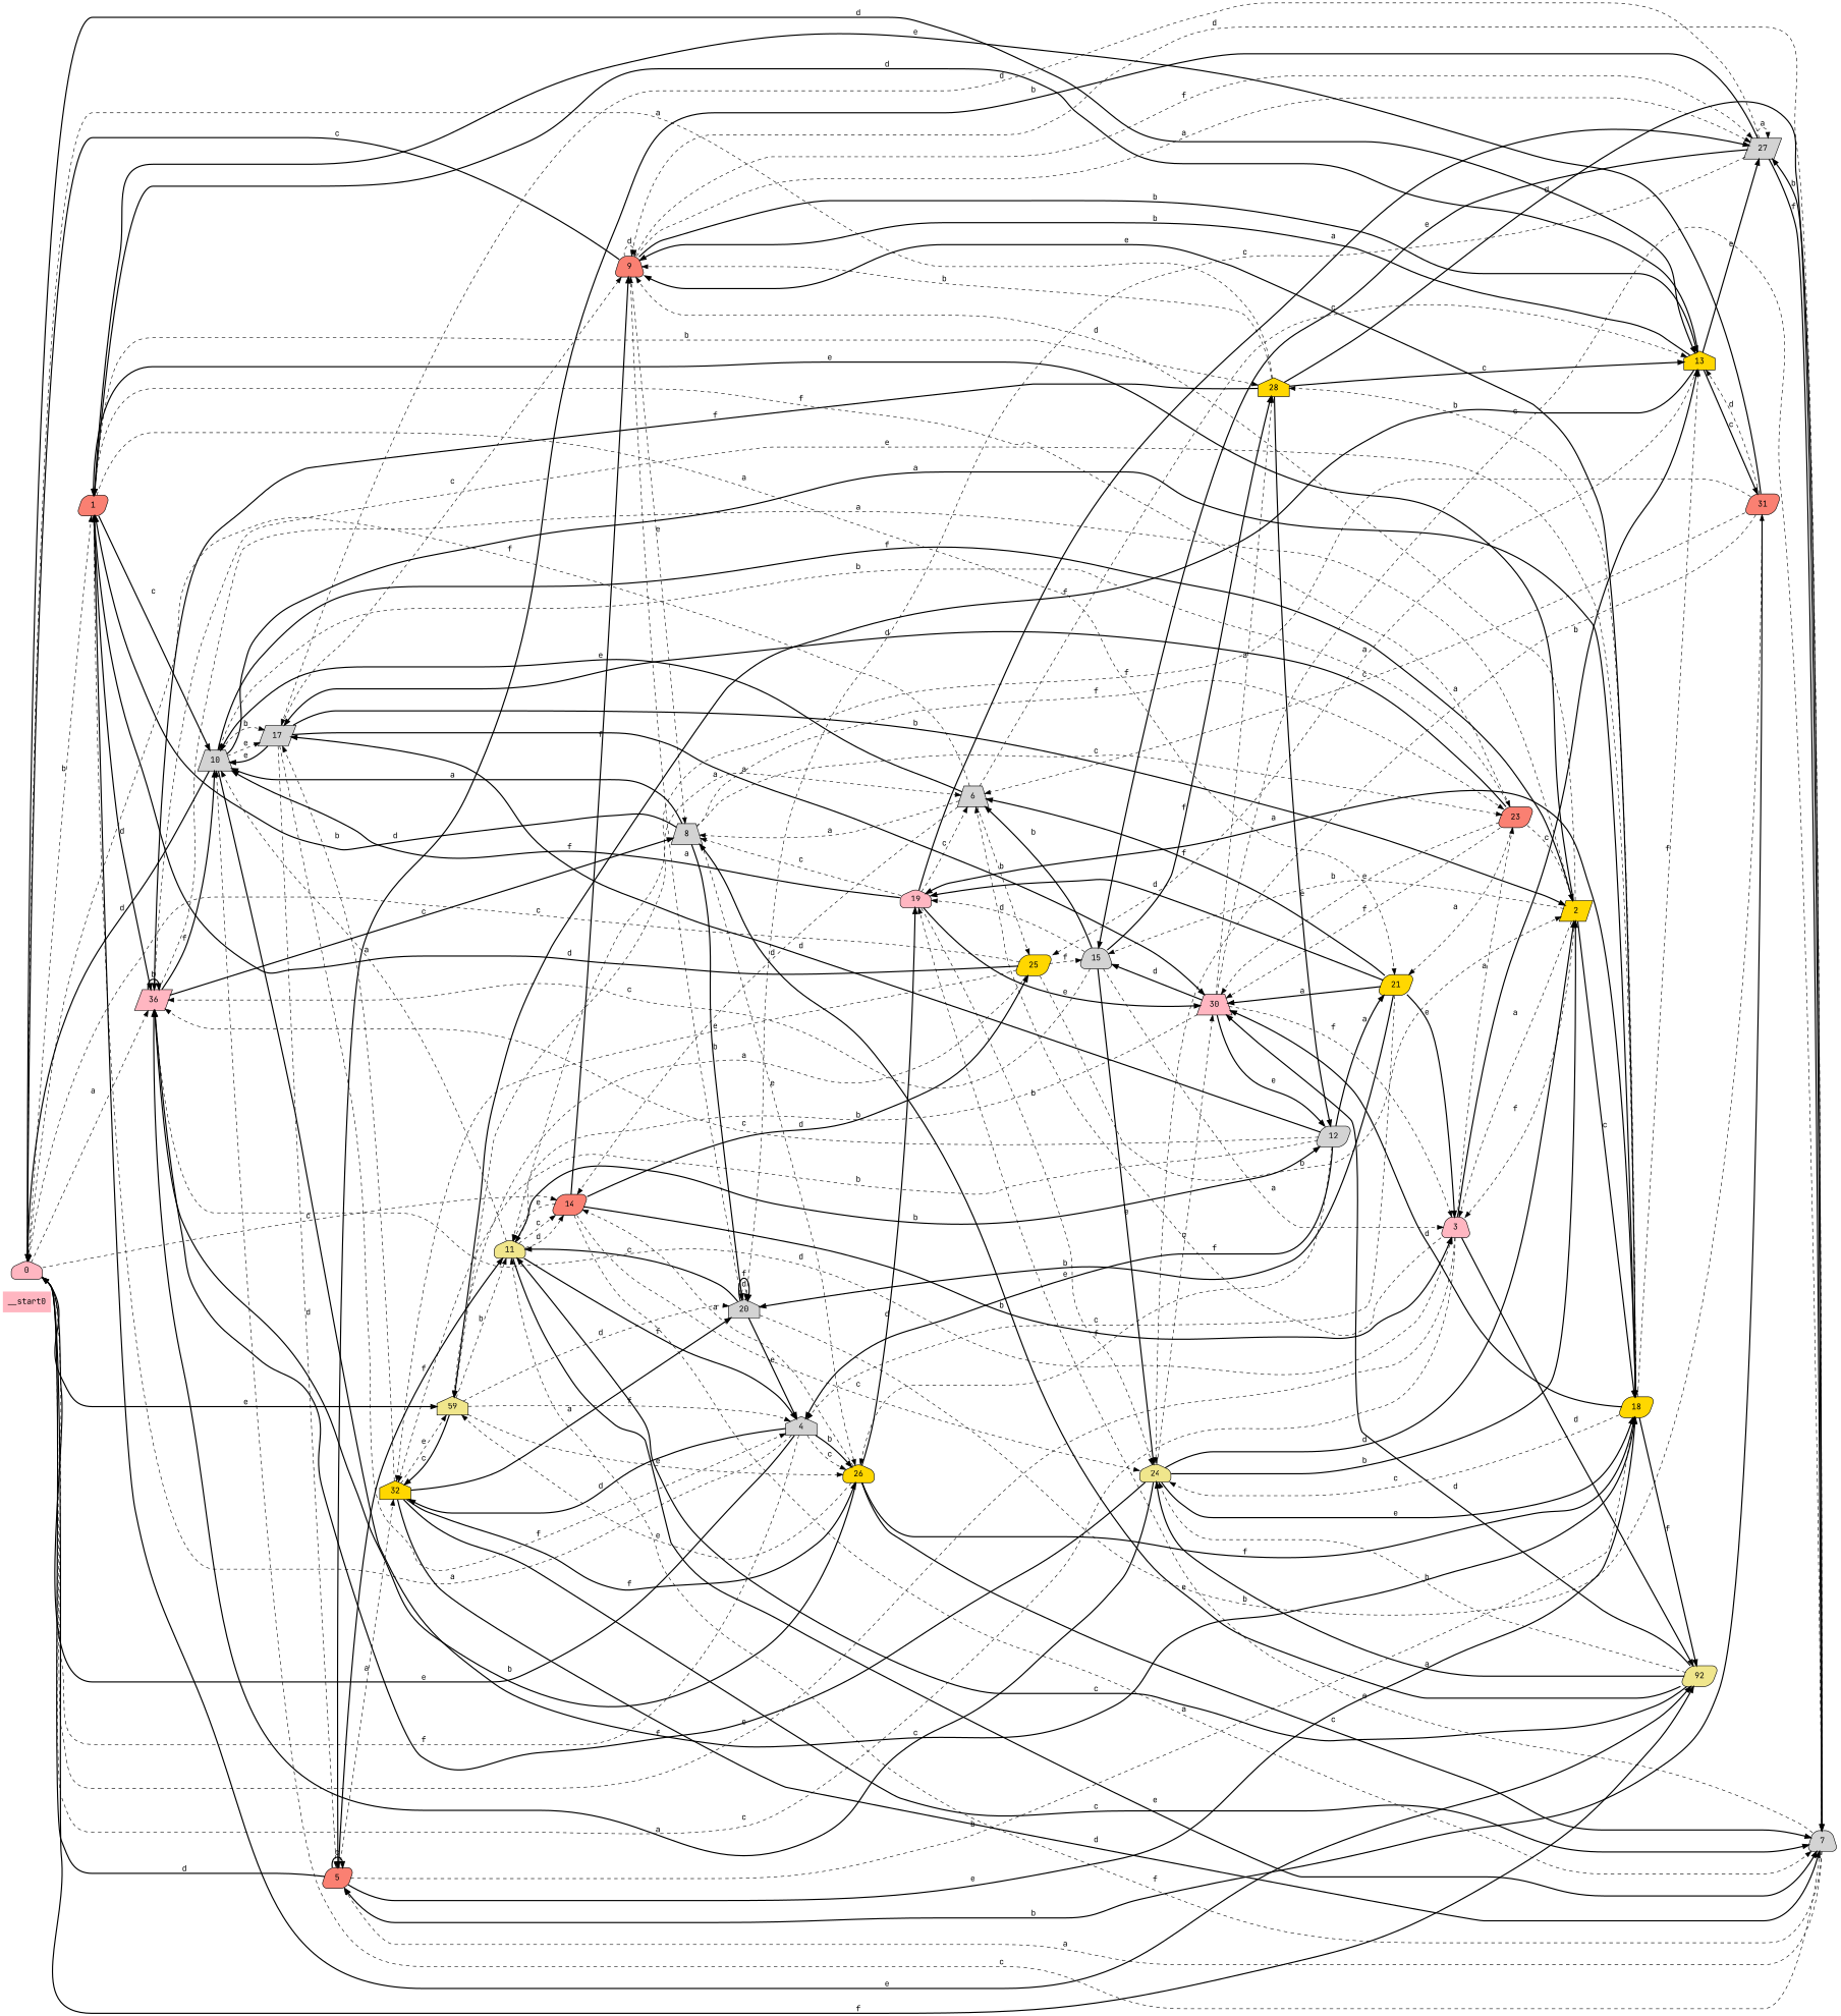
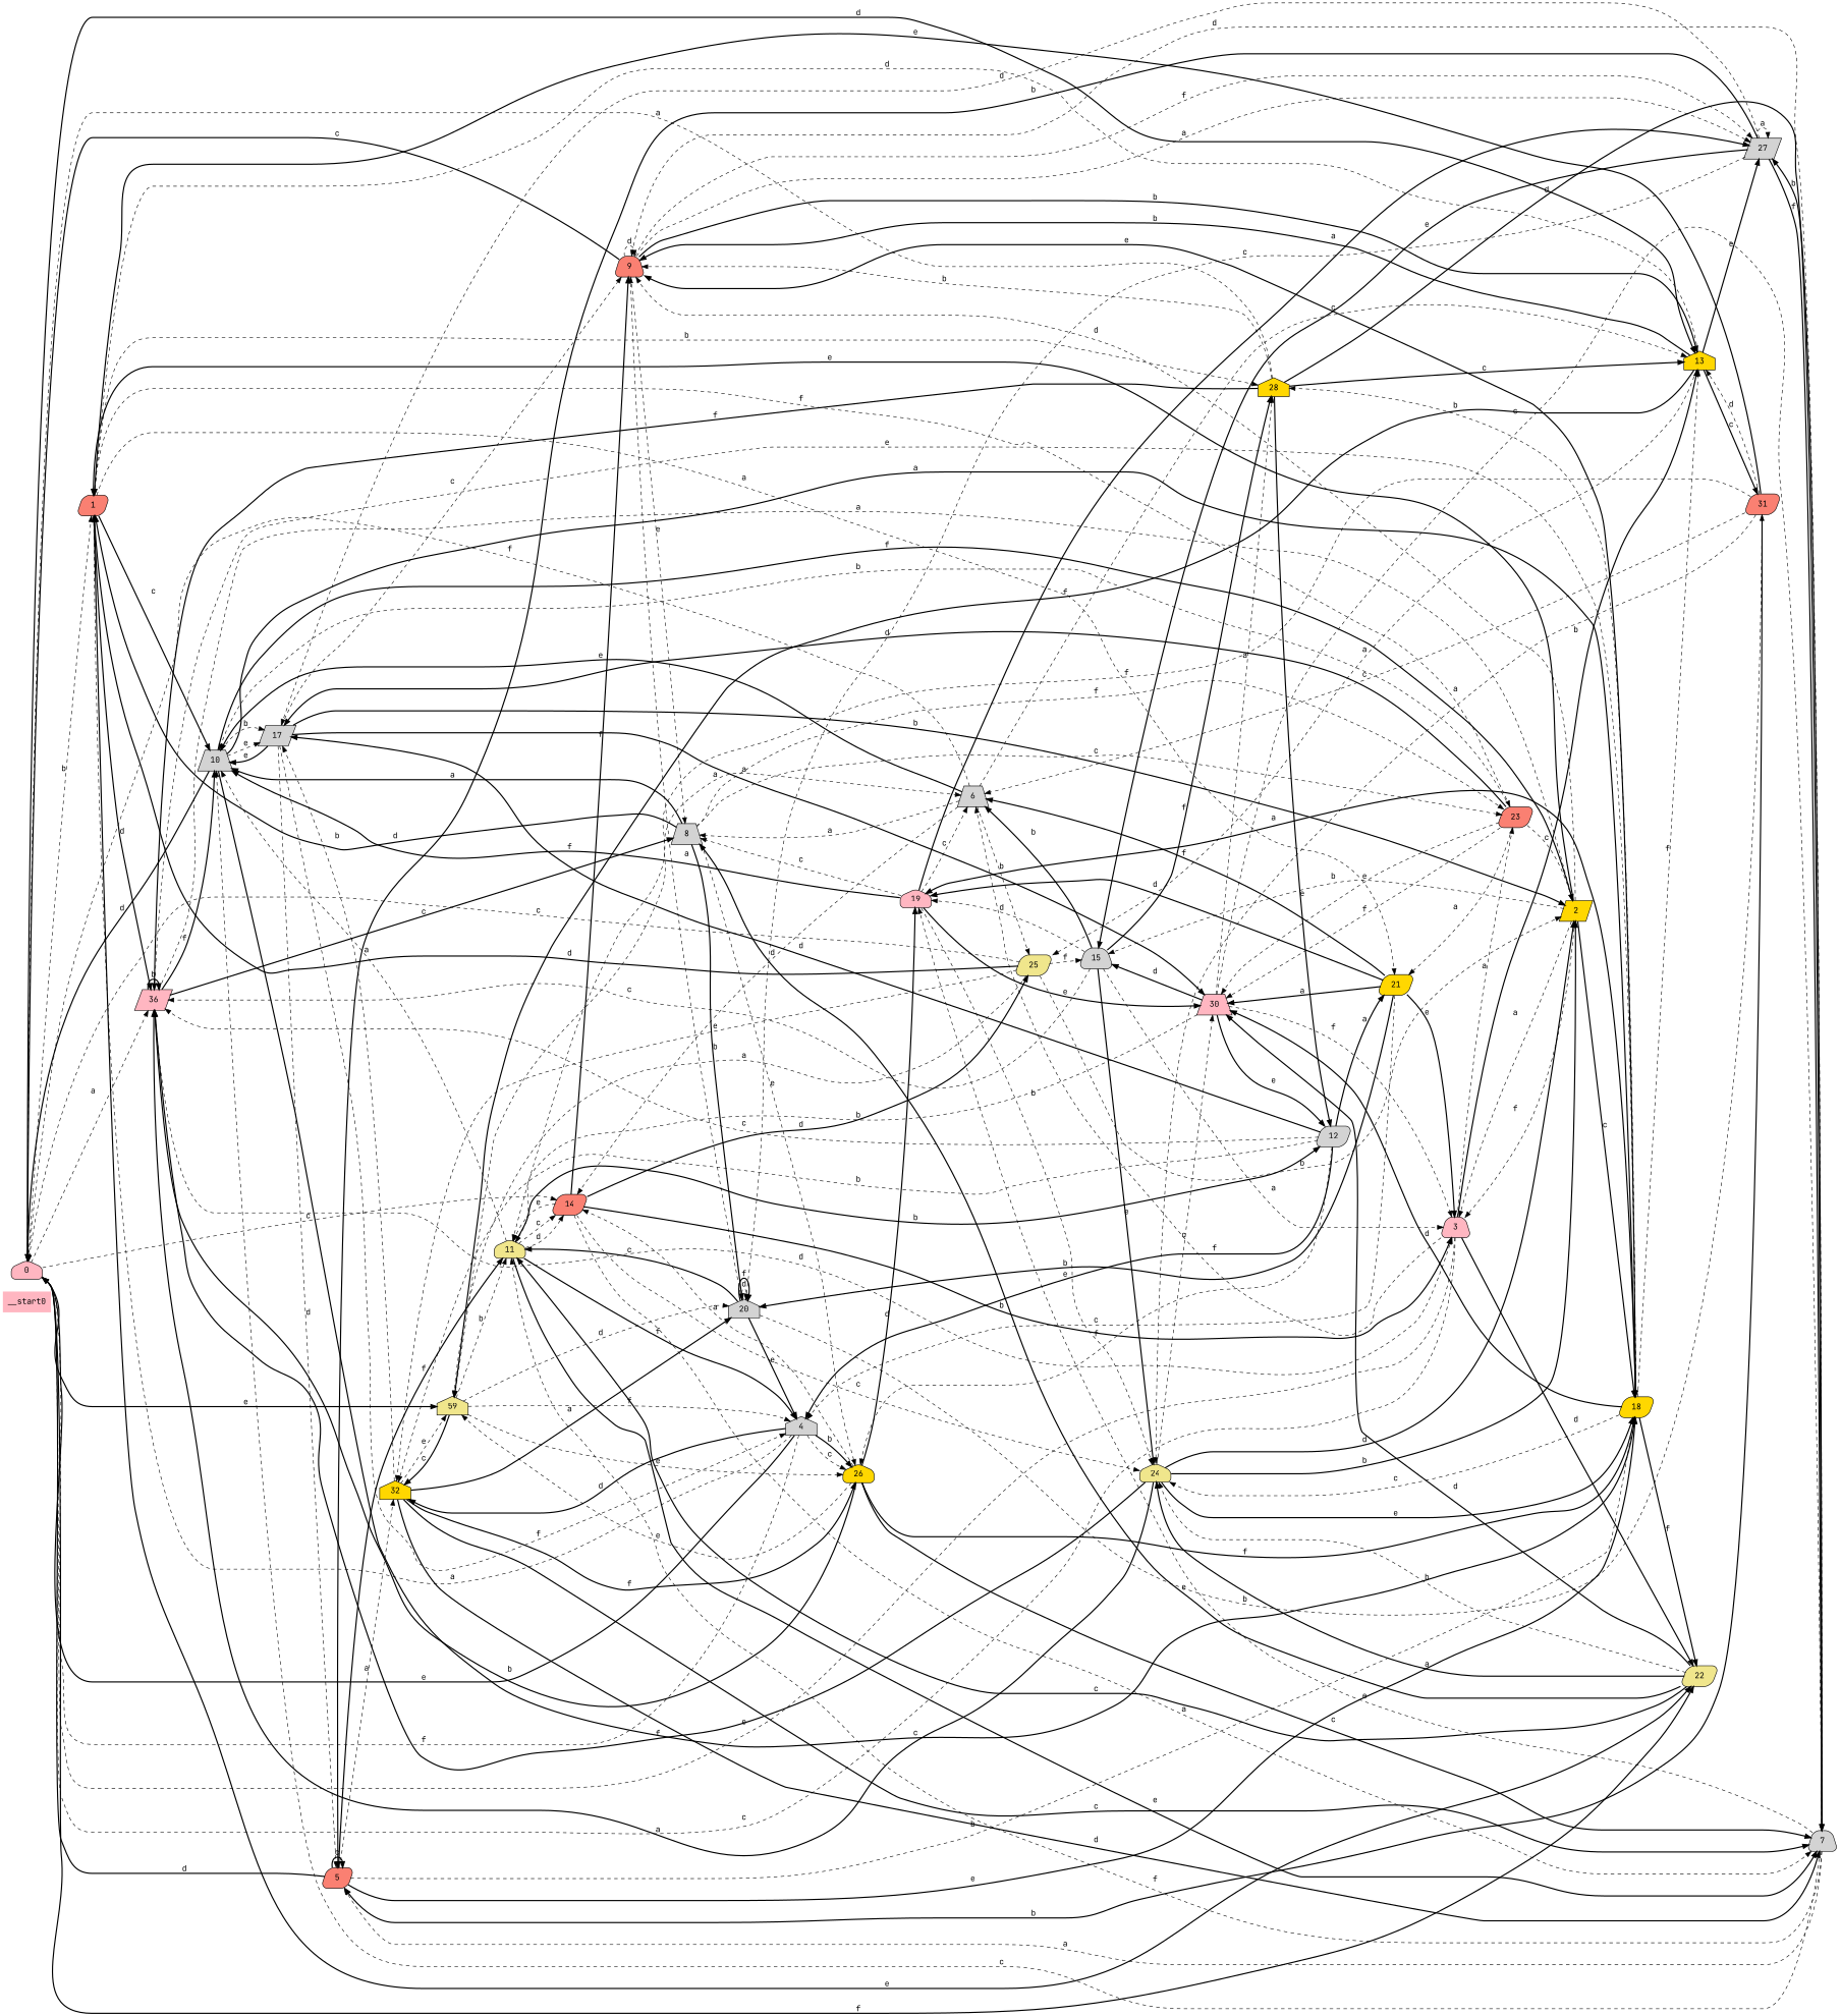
  digraph {
    fontname="JetBrains Mono"
    rankdir=LR
    node [fillcolor=lightgrey fontname="JetBrains Mono" shape=parallelogram style="rounded,filled" color=black]
    edge [fontname="JetBrains Mono" style=dashed]
    __start0 [fillcolor=lightpink shape=none style=filled color=""]
    n2 [fillcolor=lightpink label=0 shape=house]
    n3 [fillcolor=salmon label=1]
    n4 [fillcolor=gold label=13 shape=house style=filled]
    n5 [fillcolor=salmon label=14]
    n6 [fillcolor=lightpink label=36 style=filled]
-   n7 [fillcolor=khaki label=92]
+   n7 [fillcolor=khaki label=22]
    n8 [fillcolor=khaki label=59 shape=house style=filled]
    n9 [label=10 shape=trapezium style=filled]
    n10 [fillcolor=gold label=21]
    n11 [fillcolor=salmon label=23]
    n12 [fillcolor=gold label=28 shape=house style=filled]
    n13 [fillcolor=salmon label=9 shape=trapezium]
-   n14 [fillcolor=gold label=25]
+   n14 [fillcolor=khaki label=25]
    n15 [label=27 style=filled]
    n16 [fillcolor=salmon label=31]
    n17 [fillcolor=lightpink label=3 shape=trapezium]
    n18 [fillcolor=khaki label=11 shape=house]
    n19 [label=7 shape=trapezium]
    n20 [fillcolor=khaki label=24 shape=house]
    n21 [fillcolor=gold label=2 style=filled]
    n22 [fillcolor=gold label=18]
    n23 [label=8 shape=trapezium style=filled]
    n24 [fillcolor=lightpink label=30 shape=trapezium style=filled]
    n25 [label=6 shape=trapezium style=filled]
    n26 [label=4 shape=house style=filled]
    n27 [fillcolor=gold label=26 shape=house]
    n28 [fillcolor=gold label=32 shape=house style=filled]
    n29 [label=20 shape=house style=filled]
    n30 [label=17 style=filled]
    n31 [fillcolor=lightpink label=19 shape=house]
    n32 [label=12]
    n33 [label=15 shape=trapezium]
    n34 [fillcolor=salmon label=5]
    n2 -> n3 [label=b]
    n2 -> n4 [label=d style=bold]
    n2 -> n5 [label=c]
    n2 -> n6 [label=a]
    n2 -> n7 [label=f style=bold]
    n2 -> n8 [label=e style=bold]
    n3 -> n6 [label=d style=bold]
    n3 -> n7 [label=e style=bold]
    n3 -> n9 [label=c style=bold]
    n3 -> n10 [label=a]
    n3 -> n11 [label=f]
    n3 -> n12 [label=b]
-   n4 -> n3 [label=d style=bold]
+   n4 -> n3 [label=d]
    n4 -> n8 [label=f style=bold]
    n4 -> n13 [label=b style=bold]
    n4 -> n14 [label=a]
    n4 -> n15 [label=e style=bold]
    n4 -> n16 [label=c style=bold]
    n5 -> n13 [label=f style=bold]
    n5 -> n14 [label=d style=bold]
    n5 -> n17 [label=b style=bold]
    n5 -> n18 [label=e]
    n5 -> n19 [label=a]
    n5 -> n20 [label=c]
    n6 -> n6 [label=b style=bold]
    n6 -> n9 [label=f style=bold]
    n6 -> n17 [label=d]
    n6 -> n21 [label=a]
    n6 -> n22 [label=e]
    n6 -> n23 [label=c style=bold]
    n7 -> n18 [label=c style=bold]
    n7 -> n20 [label=a style=bold]
    n7 -> n20 [label=b]
    n7 -> n23 [label=e style=bold]
    n7 -> n24 [label=d style=bold]
    n8 -> n18 [label=b]
    n8 -> n25 [label=a]
    n8 -> n26 [label=f]
    n8 -> n27 [label=e]
    n8 -> n28 [label=c style=bold]
    n8 -> n29 [label=d]
    n9 -> n2 [label=d style=bold]
    n9 -> n21 [label=f style=bold]
    n9 -> n22 [label=a style=bold]
    n9 -> n22 [label=c style=bold]
    n9 -> n30 [label=b]
    n9 -> n30 [label=e]
    n10 -> n17 [label=e style=bold]
    n10 -> n24 [label=a style=bold]
    n10 -> n25 [label=f style=bold]
    n10 -> n26 [label=c]
    n10 -> n29 [label=b style=bold]
    n10 -> n31 [label=d style=bold]
    n11 -> n9 [label=b]
    n11 -> n10 [label=a]
    n11 -> n21 [label=c]
    n11 -> n24 [label=e]
    n11 -> n24 [label=f]
    n11 -> n30 [label=d style=bold]
    n12 -> n2 [label=a]
    n12 -> n4 [label=c style=bold]
    n12 -> n6 [label=f style=bold]
    n12 -> n13 [label=b]
    n12 -> n19 [label=d style=bold]
    n12 -> n32 [label=e style=bold]
    n13 -> n2 [label=c style=bold]
    n13 -> n4 [label=b style=bold]
    n13 -> n13 [label=d]
    n13 -> n15 [label=a]
    n13 -> n15 [label=f]
    n13 -> n23 [label=e]
    n14 -> n2 [label=c]
    n14 -> n3 [label=d style=bold]
    n14 -> n8 [label=a]
    n14 -> n21 [label=b]
    n14 -> n28 [label=e]
    n14 -> n33 [label=f]
    n15 -> n15 [label=a]
    n15 -> n19 [label=f style=bold]
    n15 -> n29 [label=c]
    n15 -> n30 [label=d]
    n15 -> n33 [label=e style=bold]
    n15 -> n34 [label=b style=bold]
    n16 -> n3 [label=e style=bold]
    n16 -> n4 [label=d]
    n16 -> n18 [label=f]
    n16 -> n20 [label=a]
    n16 -> n25 [label=c]
    n16 -> n34 [label=b style=bold]
    n17 -> n2 [label=c]
    n17 -> n2 [label=e]
    n17 -> n4 [label=b style=bold]
    n17 -> n7 [label=d style=bold]
    n17 -> n11 [label=a]
    n17 -> n25 [label=f]
    n18 -> n5 [label=c]
    n18 -> n5 [label=d]
    n18 -> n9 [label=a]
    n18 -> n19 [label=e style=bold]
    n18 -> n26 [label=f style=bold]
    n18 -> n32 [label=b style=bold]
    n19 -> n9 [label=c]
    n19 -> n13 [label=d]
    n19 -> n15 [label=b style=bold]
    n19 -> n18 [label=f]
    n19 -> n31 [label=e]
    n19 -> n34 [label=a]
    n20 -> n6 [label=a style=bold]
    n20 -> n6 [label=f style=bold]
    n20 -> n21 [label=b style=bold]
    n20 -> n21 [label=d style=bold]
    n20 -> n22 [label=e style=bold]
    n20 -> n24 [label=c]
    n21 -> n3 [label=e style=bold]
    n21 -> n13 [label=d]
    n21 -> n17 [label=a]
    n21 -> n17 [label=f]
    n21 -> n22 [label=c style=bold]
    n21 -> n33 [label=b]
    n22 -> n4 [label=f]
    n22 -> n7 [label=f style=bold]
    n22 -> n12 [label=b]
    n22 -> n13 [label=e style=bold]
    n22 -> n20 [label=c]
    n22 -> n24 [label=d style=bold]
    n22 -> n31 [label=a style=bold]
    n23 -> n3 [label=d style=bold]
    n23 -> n9 [label=a style=bold]
    n23 -> n11 [label=c]
    n23 -> n11 [label=f]
    n23 -> n27 [label=e]
    n23 -> n29 [label=b style=bold]
    n24 -> n12 [label=a]
    n24 -> n17 [label=f]
    n24 -> n18 [label=b]
    n24 -> n19 [label=c]
    n24 -> n32 [label=e style=bold]
    n24 -> n33 [label=d style=bold]
    n25 -> n2 [label=f]
    n25 -> n4 [label=c]
    n25 -> n5 [label=d]
    n25 -> n9 [label=e style=bold]
    n25 -> n14 [label=b]
    n25 -> n23 [label=a]
    n26 -> n2 [label=e style=bold]
    n26 -> n2 [label=f]
    n26 -> n3 [label=a]
    n26 -> n27 [label=b style=bold]
    n26 -> n27 [label=c]
    n26 -> n28 [label=d style=bold]
    n27 -> n5 [label=a]
    n27 -> n6 [label=b style=bold]
    n27 -> n8 [label=e]
    n27 -> n19 [label=c style=bold]
    n27 -> n22 [label=f style=bold]
    n27 -> n31 [label=d style=bold]
    n28 -> n8 [label=e]
    n28 -> n19 [label=c style=bold]
    n28 -> n19 [label=d style=bold]
    n28 -> n27 [label=f style=bold]
    n28 -> n29 [label=a style=bold]
    n28 -> n30 [label=b]
    n29 -> n13 [label=a]
    n29 -> n16 [label=b]
    n29 -> n18 [label=c style=bold]
    n29 -> n26 [label=e style=bold]
    n29 -> n29 [label=d]
    n29 -> n29 [label=f style=bold]
    n30 -> n9 [label=e style=bold]
    n30 -> n13 [label=c]
    n30 -> n21 [label=b style=bold]
    n30 -> n24 [label=a style=bold]
    n30 -> n26 [label=f]
    n30 -> n34 [label=d]
    n31 -> n9 [label=f style=bold]
    n31 -> n15 [label=a style=bold]
    n31 -> n20 [label=b]
    n31 -> n23 [label=c]
    n31 -> n24 [label=e style=bold]
    n31 -> n25 [label=c]
    n32 -> n6 [label=c]
    n32 -> n10 [label=a style=bold]
    n32 -> n26 [label=e style=bold]
    n32 -> n27 [label=f]
    n32 -> n28 [label=b]
    n32 -> n30 [label=d style=bold]
    n33 -> n6 [label=c]
    n33 -> n12 [label=f style=bold]
    n33 -> n17 [label=a]
    n33 -> n20 [label=e style=bold]
    n33 -> n25 [label=b style=bold]
    n33 -> n31 [label=d]
    n34 -> n2 [label=d style=bold]
    n34 -> n18 [label=f style=bold]
    n34 -> n22 [label=b]
    n34 -> n22 [label=e style=bold]
    n34 -> n28 [label=a]
    n34 -> n34 [label=c style=bold]
  }
